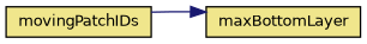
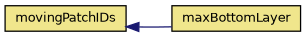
  digraph {
    rankdir=LR
    node [color=black fillcolor=khaki fontname=Helvetica fontsize=10 shape=record style=filled]
    n1 [fontcolor=black height=0.2 label=movingPatchIDs width=0.4]
    n2 [height=0.2 label=maxBottomLayer width=0.4]
-   n2 -> n1 [color=midnightblue dir=back fontname=Helvetica fontsize=10 labelfontname=Helvetica labelfontsize=10 style=solid]
+   n1 -> n2 [color=midnightblue dir=back fontname=Helvetica fontsize=10 labelfontname=Helvetica labelfontsize=10 style=solid]
  }
